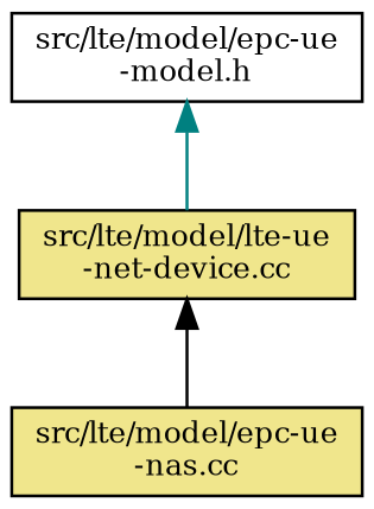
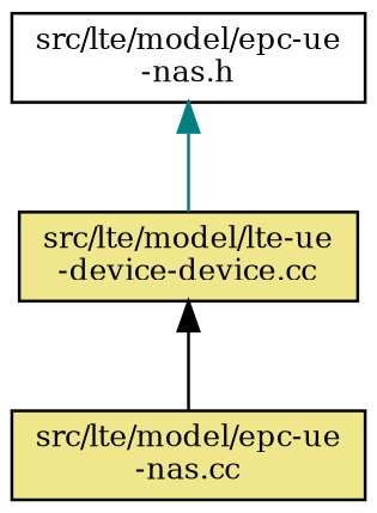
  digraph {
    fontname="DejaVu Serif"
    node [color=black fillcolor=khaki fontname="DejaVu Serif" fontsize=10 shape=record style=filled]
    edge [dir=back fontname="DejaVu Serif" fontsize=10 labelfontname=Helvetica labelfontsize=10 style=solid]
-   n1 [fillcolor=white fontcolor=black height=0.2 label="src/lte/model/epc-ue\l-model.h" width=0.4]
-   n2 [height=0.2 label="src/lte/model/lte-ue\l-net-device.cc" width=0.4]
+   n1 [fillcolor=white fontcolor=black height=0.2 label="src/lte/model/epc-ue\l-nas.h" width=0.4]
+   n2 [height=0.2 label="src/lte/model/lte-ue\l-device-device.cc" width=0.4]
    n3 [height=0.2 label="src/lte/model/epc-ue\l-nas.cc" width=0.4]
    n1 -> n2 [color=teal]
    n2 -> n3 [color=black]
  }
